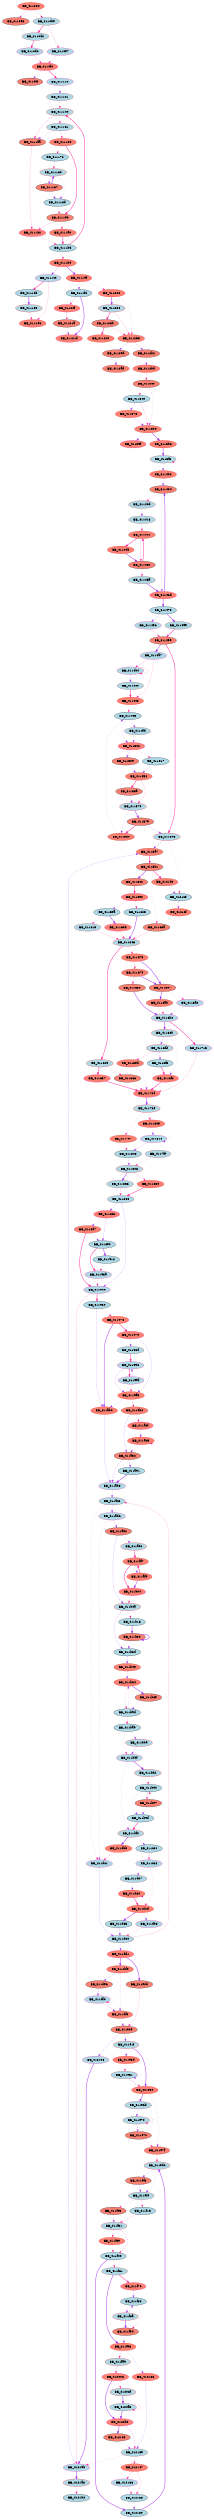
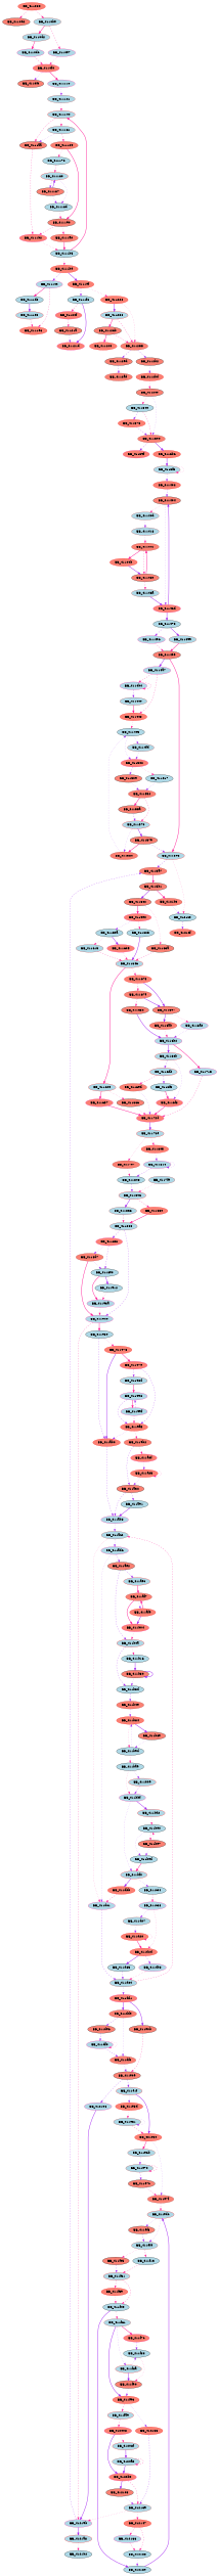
  digraph {
    node [color=black fillcolor=salmon style=filled]
    edge [color=purple style=dotted]
    BB_411080 [color=red]
    BB_411092
    BB_4110be [color=brown fillcolor=lightblue]
    BB_4110d2 [color=brown fillcolor=lightblue]
    BB_4110e7 [color=deeppink fillcolor=lightblue]
    BB_4110dc [color=deeppink fillcolor=lightblue]
    BB_4110f0 [color=deeppink]
    BB_4110fc
    BB_411110 [color=deeppink fillcolor=lightblue]
    BB_411121 [color=brown fillcolor=lightblue]
    BB_411144 [color=red fillcolor=lightblue]
    BB_411161 [color=brown fillcolor=lightblue]
    BB_4111aa
    BB_411169 [color=brown]
    BB_4111b2 [color=deeppink]
    BB_411172 [fillcolor=lightblue]
    BB_411190
    BB_4111b5 [fillcolor=lightblue]
    BB_411180 [color=red fillcolor=lightblue]
    BB_4111a0 [color=brown]
    BB_411187
    BB_41118d [fillcolor=lightblue]
    BB_4111be [color=red]
    BB_4111cc [color=deeppink fillcolor=lightblue]
    BB_4111ef [color=red]
    BB_4111d8 [fillcolor=lightblue]
    BB_4111e6 [color=red]
    BB_4111f6 [fillcolor=lightblue]
    BB_411226 [color=red]
    BB_4111e3 [color=red fillcolor=lightblue]
    BB_41120f [color=deeppink]
    BB_41121d [color=deeppink]
    BB_411236 [color=red fillcolor=lightblue]
    BB_411255 [color=brown]
    BB_41121a
    BB_41123b
    BB_41129d
    BB_4112b2
    BB_411240 [color=red]
    BB_4112ad [color=brown]
    BB_4112bd [color=red]
    BB_4112c0
    BB_411340 [fillcolor=lightblue]
    BB_411390 [color=brown]
    BB_411376 [color=red]
    BB_41139f [color=deeppink]
    BB_4113b6 [color=red]
    BB_4113f3 [color=brown fillcolor=lightblue]
    BB_411402 [color=red]
    BB_411404
    BB_41140d [color=brown fillcolor=lightblue]
    BB_41146d [color=deeppink]
    BB_411418 [color=brown fillcolor=lightblue]
    BB_411473 [fillcolor=lightblue]
    BB_411441 [color=brown]
    BB_411496 [color=deeppink fillcolor=lightblue]
    BB_411499 [color=brown fillcolor=lightblue]
    BB_41144b [color=red]
    BB_41145e
    BB_41146a [color=brown fillcolor=lightblue]
    BB_41149e
    BB_4114a7 [color=deeppink fillcolor=lightblue]
    BB_411596 [color=red fillcolor=lightblue]
    BB_4114b4 [color=deeppink fillcolor=lightblue]
    BB_4114c3 [color=red]
    BB_4115a7 [color=brown]
    BB_4121c5 [fillcolor=lightblue]
    BB_4114c0 [color=brown fillcolor=lightblue]
    BB_4114e3 [fillcolor=lightblue]
    BB_4115b1
    BB_4121cf [color=red]
    BB_4114fd [color=brown fillcolor=lightblue]
    BB_411502 [color=deeppink]
    BB_411509
    BB_411517 [fillcolor=lightblue]
    BB_411552 [color=brown]
    BB_41155a
    BB_411570 [color=red fillcolor=lightblue]
    BB_411579
    BB_411584 [color=brown]
    BB_4115c2
    BB_4121bc [color=brown]
    BB_4115e0 [color=deeppink]
    BB_41163a
    BB_4115ea [fillcolor=lightblue]
    BB_411625 [fillcolor=lightblue]
    BB_411646 [color=red fillcolor=lightblue]
    BB_411605 [color=deeppink]
    BB_411615 [color=brown fillcolor=lightblue]
    BB_41164e [color=red fillcolor=lightblue]
    BB_411675 [color=red]
    BB_411657 [color=deeppink]
    BB_411666
    BB_411679 [color=brown]
    BB_411697
    BB_41172d [color=deeppink]
    BB_411682
    BB_4116a2 [color=deeppink fillcolor=lightblue]
    BB_4116ab [color=brown]
    BB_41176e [color=red fillcolor=lightblue]
    BB_4117e7 [color=brown]
    BB_411805 [color=red]
    BB_4116b2 [color=deeppink fillcolor=lightblue]
    BB_4116cb [color=red fillcolor=lightblue]
    BB_411715 [color=deeppink fillcolor=lightblue]
    BB_4116db [color=red fillcolor=lightblue]
    BB_4116f8 [color=deeppink]
    BB_4116ed [color=brown]
    BB_4116f5 [fillcolor=lightblue]
    BB_411843 [fillcolor=lightblue]
    BB_411814 [color=deeppink fillcolor=lightblue]
    BB_4117fe [color=brown fillcolor=lightblue]
    BB_411846 [color=red fillcolor=lightblue]
    BB_411856 [color=brown fillcolor=lightblue]
    BB_411880 [color=red]
    BB_411883 [color=brown fillcolor=lightblue]
    BB_4118cc [color=deeppink]
    BB_411940 [color=deeppink fillcolor=lightblue]
    BB_4118d7 [color=brown]
    BB_4118e0 [fillcolor=lightblue]
    BB_41195e [fillcolor=lightblue]
    BB_41219b [color=deeppink fillcolor=lightblue]
    BB_411912 [fillcolor=lightblue]
    BB_41193a [color=deeppink fillcolor=lightblue]
    BB_411976 [color=red]
    BB_411ab0 [color=red]
    BB_4121a8 [color=red fillcolor=lightblue]
    BB_41197e [color=deeppink]
    BB_411ab3 [color=deeppink fillcolor=lightblue]
    BB_4121b2 [fillcolor=lightblue]
    BB_41198d [color=brown fillcolor=lightblue]
    BB_4119a5 [color=red]
    BB_411ac2 [color=brown fillcolor=lightblue]
    BB_411998 [color=deeppink fillcolor=lightblue]
    BB_4119b2 [color=brown]
    BB_41199f [color=deeppink fillcolor=lightblue]
    BB_411a0f [color=deeppink]
    BB_411a32
    BB_411a25 [color=red]
    BB_411a91 [fillcolor=lightblue]
    BB_411ad6 [color=deeppink fillcolor=lightblue]
    BB_411dc1 [color=deeppink fillcolor=lightblue]
    BB_411ae2
    BB_411dc4 [color=brown fillcolor=lightblue]
    BB_411aec [color=red fillcolor=lightblue]
    BB_411b0a [color=red fillcolor=lightblue]
    BB_411dd1 [color=deeppink]
    BB_411af7 [color=brown]
    BB_411b16 [fillcolor=lightblue]
    BB_411b3d [fillcolor=lightblue]
    BB_411afe [color=red]
    BB_411b04 [color=deeppink]
    BB_411b30
    BB_411b4e [color=brown]
    BB_411b84 [color=red]
    BB_411b8e
    BB_411b9d [fillcolor=lightblue]
    BB_411ba9 [fillcolor=lightblue]
    BB_411bb9 [color=red fillcolor=lightblue]
    BB_411bbf [color=deeppink fillcolor=lightblue]
    BB_411bd2 [color=red fillcolor=lightblue]
    BB_411bf0 [color=red fillcolor=lightblue]
    BB_411be0 [fillcolor=lightblue]
    BB_411c04 [fillcolor=lightblue]
    BB_411dbb [color=red]
    BB_411be7
    BB_411bed [fillcolor=lightblue]
    BB_411c68 [color=deeppink fillcolor=lightblue]
    BB_411d07 [color=brown fillcolor=lightblue]
    BB_411d2d [color=red]
    BB_411d20 [color=red]
    BB_411d85 [fillcolor=lightblue]
    BB_411db3 [color=deeppink fillcolor=lightblue]
    BB_411dd9 [color=brown]
    BB_411e0b
    BB_411de6
    BB_411dfc [color=brown]
    BB_411e0e
    BB_411df0 [color=deeppink fillcolor=lightblue]
    BB_411e1f [color=red fillcolor=lightblue]
    BB_412198 [color=deeppink fillcolor=lightblue]
    BB_411e3d [color=red]
    n183 [color=red label=BB_421e5e]
    BB_411e51 [color=brown fillcolor=lightblue]
    BB_411e6b [color=brown fillcolor=lightblue]
    BB_411e7f [color=brown]
    BB_411e70 [color=brown fillcolor=lightblue]
    BB_411edc [color=red fillcolor=lightblue]
    BB_411e7c
    BB_411ef8
    BB_411efd [color=brown fillcolor=lightblue]
    BB_411f05
    BB_411f13 [fillcolor=lightblue]
    BB_411f31 [color=red fillcolor=lightblue]
    BB_411f39 [color=red]
    BB_411f4e [fillcolor=lightblue]
    BB_411f61 [color=brown fillcolor=lightblue]
    BB_412189 [fillcolor=lightblue]
    BB_411f7c [color=deeppink]
    BB_411f93 [color=red]
    BB_411f83 [fillcolor=lightblue]
    BB_411fa9 [color=red fillcolor=lightblue]
    BB_412136 [color=red]
    BB_411f8a [color=red fillcolor=lightblue]
    BB_411f90
    BB_412008 [color=deeppink]
    BB_412139 [color=brown fillcolor=lightblue]
    BB_41208f [color=red fillcolor=lightblue]
    BB_4120b0 [color=deeppink]
    BB_412147 [color=red]
    BB_4120a3 [color=brown fillcolor=lightblue]
    BB_412108
    BB_412166 [color=deeppink fillcolor=lightblue]
    BB_412186 [fillcolor=lightblue]
    BB_411080 -> BB_411092 [color=deeppink style=dashed]
    BB_411080 -> BB_4110be [color=deeppink style=dashed]
    BB_4110be -> BB_4110d2 [color=deeppink style=bold]
    BB_4110be -> BB_4110e7 [color=deeppink style=dashed]
    BB_4110d2 -> BB_4110dc [color=deeppink style=bold]
    BB_4110e7 -> BB_4110f0 [color=deeppink]
    BB_4110dc -> BB_4110f0 [color=deeppink style=dashed]
    BB_4110f0 -> BB_4110fc
    BB_4110f0 -> BB_411110 [color=deeppink style=bold]
    BB_411110 -> BB_411121
    BB_411121 -> BB_411144 [color=deeppink]
    BB_411144 -> BB_411161 [color=deeppink]
    BB_411144 -> BB_4111aa [color=deeppink style=dashed]
    BB_411161 -> BB_4111aa
    BB_411161 -> BB_411169 [color=deeppink style=dashed]
    BB_4111aa -> BB_4111b2 [color=deeppink style=dashed]
    BB_411169 -> BB_411172 [color=deeppink]
    BB_411169 -> BB_411190 [color=deeppink style=bold]
    BB_4111b2 -> BB_4111b5 [color=deeppink]
    BB_411172 -> BB_411180 [color=deeppink style=dashed]
    BB_411190 -> BB_4111b2 [color=deeppink style=dashed]
    BB_411190 -> BB_4111a0 [color=deeppink]
    BB_4111b5 -> BB_411144 [color=deeppink style=bold]
    BB_4111b5 -> BB_4111be [color=deeppink]
    BB_411180 -> BB_411187 [style=dashed]
    BB_411180 -> BB_41118d
    BB_4111a0 -> BB_4111b5 [color=deeppink style=bold]
    BB_411187 -> BB_411180 [style=bold]
    BB_411187 -> BB_41118d
    BB_41118d -> BB_411190 [color=deeppink]
    BB_4111be -> BB_4111cc [style=dashed]
    BB_4111be -> BB_4111ef [style=bold]
    BB_4111cc -> BB_4111d8 [color=deeppink style=bold]
    BB_4111cc -> BB_4111e6 [color=deeppink style=dashed]
    BB_4111ef -> BB_4111f6 [style=dashed]
    BB_4111ef -> BB_411226 [color=deeppink]
    BB_4111d8 -> BB_4111e3 [style=bold]
    BB_4111f6 -> BB_41120f [color=deeppink style=dashed]
    BB_4111f6 -> BB_41121d [style=bold]
    BB_411226 -> BB_411236 [style=bold]
    BB_411226 -> BB_411255 [color=deeppink]
    BB_4111e3 -> BB_4111e6 [color=deeppink style=dashed]
    BB_41120f -> BB_41121a [color=deeppink style=dashed]
    BB_411236 -> BB_411255 [color=deeppink style=dashed]
    BB_411236 -> BB_41123b [color=deeppink style=bold]
    BB_411255 -> BB_41129d [style=dashed]
    BB_411255 -> BB_4112b2 [style=dashed]
    BB_41121a -> BB_41121d
    BB_41123b -> BB_411255 [color=deeppink style=dashed]
    BB_41123b -> BB_411240 [color=deeppink style=bold]
    BB_41129d -> BB_4112ad [style=dashed]
    BB_4112b2 -> BB_4112bd
    BB_4112bd -> BB_4112c0 [color=deeppink]
    BB_4112c0 -> BB_411340 [color=deeppink]
    BB_4112c0 -> BB_411390
    BB_411340 -> BB_411390 [color=deeppink style=dashed]
    BB_411340 -> BB_411376 [style=dashed]
    BB_411390 -> BB_41139f [style=dashed]
    BB_411390 -> BB_4113b6 [style=bold]
    BB_411376 -> BB_411390 [style=dashed]
    BB_4113b6 -> BB_4113f3 [style=bold]
    BB_4113f3 -> BB_4113f3 [color=deeppink]
    BB_4113f3 -> BB_411402
    BB_411402 -> BB_411404 [style=dashed]
    BB_411404 -> BB_41140d [color=deeppink]
    BB_411404 -> BB_41146d
    BB_41140d -> BB_411418
    BB_41146d -> BB_411404 [style=bold]
    BB_41146d -> BB_411473 [style=bold]
    BB_411418 -> BB_411441 [color=deeppink]
    BB_411473 -> BB_411496 [style=dashed]
    BB_411473 -> BB_411499 [style=bold]
    BB_411441 -> BB_41144b [color=deeppink style=bold]
    BB_411441 -> BB_41145e [color=deeppink style=dashed]
    BB_411496 -> BB_41149e [color=deeppink style=dashed]
    BB_411499 -> BB_41149e [color=deeppink style=bold]
    BB_41144b -> BB_41145e [style=bold]
    BB_41145e -> BB_411441 [color=deeppink style=bold]
    BB_41145e -> BB_41146a [color=deeppink style=dashed]
    BB_41146a -> BB_41146d [style=bold]
    BB_41149e -> BB_4114a7 [style=bold]
    BB_41149e -> BB_411596 [color=deeppink style=bold]
    BB_4114a7 -> BB_4114b4 [color=deeppink style=dashed]
    BB_4114a7 -> BB_4114c3 [color=deeppink style=dashed]
    BB_411596 -> BB_4115a7 [style=dashed]
    BB_411596 -> BB_4121c5 [color=deeppink]
    BB_4114b4 -> BB_4114b4 [color=deeppink style=dashed]
    BB_4114b4 -> BB_4114c0 [style=dashed]
    BB_4114c3 -> BB_4114e3 [color=deeppink]
    BB_4115a7 -> BB_4115b1 [color=deeppink style=bold]
    BB_4121c5 -> BB_4121cf [style=dashed]
    BB_4114c0 -> BB_4114c3 [color=deeppink style=bold]
    BB_4114e3 -> BB_4114fd
    BB_4114e3 -> BB_411502
    BB_4115b1 -> BB_4115c2 [style=bold]
    BB_4115b1 -> BB_4121bc [color=deeppink style=bold]
    BB_4114fd -> BB_411502
    BB_411502 -> BB_411509 [style=dashed]
    BB_411502 -> BB_411517 [color=deeppink]
    BB_411509 -> BB_411552
    BB_411517 -> BB_411552
    BB_411552 -> BB_41155a [color=deeppink style=bold]
    BB_411552 -> BB_411570 [color=deeppink style=dashed]
    BB_41155a -> BB_411570 [style=dashed]
    BB_411570 -> BB_411579 [style=bold]
    BB_411570 -> BB_411584
    BB_411579 -> BB_411596 [style=dashed]
    BB_411579 -> BB_411584 [color=deeppink style=bold]
    BB_411584 -> BB_4114e3
    BB_4115c2 -> BB_4115e0 [color=deeppink style=bold]
    BB_4115c2 -> BB_41163a [color=deeppink]
    BB_4121bc -> BB_4121c5
    BB_4115e0 -> BB_4115ea
    BB_4115e0 -> BB_411625 [color=deeppink]
    BB_41163a -> BB_411646 [color=deeppink style=dashed]
    BB_4115ea -> BB_411605 [style=bold]
    BB_4115ea -> BB_411615 [color=deeppink]
    BB_411625 -> BB_411646 [style=bold]
    BB_411646 -> BB_41164e [color=deeppink style=bold]
    BB_411646 -> BB_411675 [color=deeppink]
    BB_411605 -> BB_411646 [color=deeppink]
    BB_411615 -> BB_411646 [color=deeppink style=dashed]
    BB_41164e -> BB_411657 [color=deeppink style=bold]
    BB_41164e -> BB_411666 [color=deeppink]
    BB_411675 -> BB_411679 [color=deeppink style=dashed]
    BB_411675 -> BB_411697 [style=bold]
    BB_411657 -> BB_41172d [color=deeppink style=bold]
    BB_411666 -> BB_41172d [color=deeppink]
    BB_411679 -> BB_411697 [style=bold]
    BB_411679 -> BB_411682 [color=deeppink style=dashed]
    BB_411697 -> BB_4116a2 [color=deeppink]
    BB_411697 -> BB_4116ab [style=bold]
    BB_41172d -> BB_41176e [style=bold]
    BB_411682 -> BB_4116b2 [style=bold]
    BB_4116a2 -> BB_4116b2
    BB_4116ab -> BB_4116b2 [color=deeppink]
    BB_41176e -> BB_4117e7 [color=deeppink]
    BB_41176e -> BB_411805 [color=deeppink]
    BB_4117e7 -> BB_411843 [color=deeppink]
    BB_411805 -> BB_411814
    BB_4116b2 -> BB_4116cb [style=bold]
    BB_4116b2 -> BB_411715 [color=deeppink style=bold]
    BB_4116cb -> BB_4116db [style=dashed]
    BB_4116cb -> BB_4116f8
    BB_411715 -> BB_41172d [color=deeppink style=dashed]
    BB_4116db -> BB_4116ed [color=deeppink style=dashed]
    BB_4116db -> BB_4116f5 [style=dashed]
    BB_4116f8 -> BB_41172d [color=deeppink style=bold]
    BB_4116ed -> BB_41172d
    BB_4116f5 -> BB_4116f8 [color=deeppink style=bold]
    BB_411843 -> BB_411846 [style=dashed]
    BB_411814 -> BB_411843 [style=dashed]
    BB_411814 -> BB_411814
    BB_4117fe -> BB_411846 [color=deeppink]
    BB_411846 -> BB_411856 [style=bold]
    BB_411846 -> BB_411880 [color=deeppink style=dashed]
    BB_411856 -> BB_411883 [color=deeppink style=dashed]
    BB_411880 -> BB_411883 [color=deeppink style=bold]
    BB_411883 -> BB_4118cc [style=dashed]
    BB_411883 -> BB_411940 [style=dashed]
    BB_4118cc -> BB_4118d7
    BB_4118cc -> BB_4118e0 [style=dashed]
    BB_411940 -> BB_41195e [color=deeppink style=bold]
    BB_411940 -> BB_41219b [color=deeppink style=dashed]
    BB_4118d7 -> BB_411940 [color=deeppink style=bold]
    BB_4118d7 -> BB_4118e0
    BB_4118e0 -> BB_411912 [style=bold]
    BB_4118e0 -> BB_41193a [color=deeppink style=bold]
    BB_41195e -> BB_411976 [color=deeppink]
    BB_41195e -> BB_411ab0 [style=dashed]
    BB_41219b -> BB_4115a7 [style=dashed]
    BB_41219b -> BB_4121a8 [style=bold]
    BB_411912 -> BB_41193a [color=deeppink]
    BB_41193a -> BB_411940 [color=deeppink]
    BB_411976 -> BB_411ab0 [style=bold]
    BB_411976 -> BB_41197e [color=deeppink style=bold]
    BB_411ab0 -> BB_411ab3 [style=dashed]
    BB_4121a8 -> BB_4121b2 [color=deeppink]
    BB_41197e -> BB_41198d [style=dashed]
    BB_41197e -> BB_4119a5 [style=dashed]
    BB_411ab3 -> BB_411ac2
    BB_41198d -> BB_411998 [color=deeppink style=bold]
    BB_4119a5 -> BB_411ab0
    BB_4119a5 -> BB_4119b2 [color=deeppink]
    BB_411ac2 -> BB_411ad6
    BB_411ac2 -> BB_411dc1 [color=deeppink]
    BB_411998 -> BB_4119a5 [style=dashed]
    BB_411998 -> BB_41199f [color=deeppink style=bold]
    BB_4119b2 -> BB_411a0f [color=deeppink]
    BB_4119b2 -> BB_411a32 [style=dashed]
    BB_41199f -> BB_4119a5 [color=deeppink style=dashed]
    BB_41199f -> BB_411998 [style=dashed]
    BB_411a0f -> BB_411a25
    BB_411a32 -> BB_411ab3 [style=dashed]
    BB_411a32 -> BB_411a91 [style=dashed]
    BB_411a25 -> BB_411a32
    BB_411a25 -> BB_411a25 [color=deeppink]
    BB_411a91 -> BB_411ab3 [style=bold]
    BB_411ad6 -> BB_411dc1
    BB_411ad6 -> BB_411ae2 [style=dashed]
    BB_411dc1 -> BB_411dc4 [style=dashed]
    BB_411ae2 -> BB_411aec [style=dashed]
    BB_411ae2 -> BB_411b0a [style=dashed]
    BB_411dc4 -> BB_411ac2 [color=deeppink style=dashed]
    BB_411dc4 -> BB_411dd1
    BB_411aec -> BB_411af7 [color=deeppink style=bold]
    BB_411b0a -> BB_411b16 [color=deeppink]
    BB_411b0a -> BB_411b3d [style=dashed]
    BB_411dd1 -> BB_411dd9 [style=bold]
    BB_411dd1 -> BB_411e0b [style=bold]
    BB_411af7 -> BB_411afe
    BB_411af7 -> BB_411b04 [color=deeppink style=bold]
    BB_411b16 -> BB_411b30 [style=bold]
    BB_411b3d -> BB_411b4e [style=dashed]
    BB_411afe -> BB_411af7 [color=deeppink style=bold]
    BB_411afe -> BB_411b04 [style=bold]
    BB_411b04 -> BB_411b0a [color=deeppink]
    BB_411b30 -> BB_411b3d
    BB_411b30 -> BB_411b30 [style=bold]
    BB_411b4e -> BB_411b84
    BB_411b84 -> BB_411b8e [style=bold]
    BB_411b84 -> BB_411b9d [color=deeppink]
    BB_411b8e -> BB_411b9d
    BB_411b9d -> BB_411b84
    BB_411b9d -> BB_411ba9 [color=deeppink]
    BB_411ba9 -> BB_411bb9
    BB_411ba9 -> BB_411bbf [color=deeppink]
    BB_411bb9 -> BB_411bbf [style=dashed]
    BB_411bbf -> BB_411bd2 [style=bold]
    BB_411bbf -> BB_411bf0
    BB_411bd2 -> BB_411be0 [color=deeppink]
    BB_411bf0 -> BB_411c04
    BB_411bf0 -> BB_411dbb [style=bold]
    BB_411be0 -> BB_411be7 [color=deeppink style=dashed]
    BB_411be0 -> BB_411bed
    BB_411c04 -> BB_411c68 [color=deeppink style=dashed]
    BB_411dbb -> BB_411dc1 [color=deeppink style=dashed]
    BB_411be7 -> BB_411be0 [color=deeppink]
    BB_411be7 -> BB_411bed
    BB_411bed -> BB_411bf0 [color=deeppink style=bold]
    BB_411c68 -> BB_411d07
    BB_411c68 -> BB_411d2d [color=deeppink]
    BB_411d07 -> BB_411d20
    BB_411d2d -> BB_411d85 [style=bold]
    BB_411d2d -> BB_411db3 [style=dashed]
    BB_411d20 -> BB_411d2d [color=deeppink style=bold]
    BB_411d20 -> BB_411d20 [color=deeppink]
    BB_411d85 -> BB_411dc4 [style=dashed]
    BB_411db3 -> BB_411dc4 [color=deeppink]
    BB_411dd9 -> BB_411de6 [style=dashed]
    BB_411dd9 -> BB_411dfc
    BB_411e0b -> BB_411e0e [color=deeppink style=dashed]
    BB_411de6 -> BB_411df0 [style=dashed]
    BB_411dfc -> BB_411e0e
    BB_411e0e -> BB_411e1f [style=dashed]
    BB_411e0e -> BB_412198 [style=dashed]
    BB_411df0 -> BB_411dfc [style=dashed]
    BB_411df0 -> BB_411df0 [color=deeppink]
    BB_411e1f -> BB_411e3d
    BB_411e1f -> n183 [style=bold]
    BB_412198 -> BB_41219b [style=bold]
    BB_411e3d -> BB_411e51 [color=deeppink]
-   n183 -> BB_411e6b [style=bold]
+   n183 -> BB_411e6b [color=deeppink style=bold]
    n183 -> BB_411e7f
    BB_411e51 -> n183 [color=deeppink style=dashed]
    BB_411e51 -> BB_411e51
    BB_411e6b -> BB_411e70
    BB_411e7f -> BB_411edc [color=deeppink style=dashed]
    BB_411e70 -> BB_411e70 [color=deeppink style=dashed]
    BB_411e70 -> BB_411e7c [style=dashed]
    BB_411edc -> BB_411ef8
    BB_411edc -> BB_411efd
    BB_411e7c -> BB_411e7f [color=deeppink style=dashed]
    BB_411ef8 -> BB_411efd [style=dashed]
    BB_411efd -> BB_411f05 [color=deeppink]
    BB_411efd -> BB_411f13 [color=deeppink style=dashed]
    BB_411f05 -> BB_411f31 [style=dashed]
    BB_411f13 -> BB_411f31 [color=deeppink style=dashed]
    BB_411f31 -> BB_411f39 [color=deeppink style=dashed]
    BB_411f31 -> BB_411f4e [color=deeppink style=dashed]
    BB_411f39 -> BB_411f4e [color=deeppink]
    BB_411f4e -> BB_411f61 [color=deeppink]
    BB_411f4e -> BB_412189 [style=bold]
    BB_411f61 -> BB_411f7c [color=deeppink style=bold]
    BB_411f61 -> BB_411f93 [style=bold]
    BB_412189 -> BB_411edc [style=bold]
    BB_411f7c -> BB_411f83 [style=dashed]
    BB_411f93 -> BB_411fa9 [color=deeppink style=dashed]
    BB_411f93 -> BB_412136
-   BB_411f83 -> BB_411f8a
+   BB_411f61 -> BB_411f8a
    BB_411f83 -> BB_411f90 [color=deeppink]
    BB_411fa9 -> BB_412008 [color=deeppink style=dashed]
    BB_412136 -> BB_412139 [style=dashed]
    BB_411f8a -> BB_411f83
    BB_411f8a -> BB_411f90 [style=bold]
    BB_411f90 -> BB_411f93
    BB_412008 -> BB_41208f [color=deeppink]
    BB_412008 -> BB_4120b0 [style=bold]
    BB_412139 -> BB_41219b [color=deeppink]
    BB_412139 -> BB_412147 [color=deeppink]
    BB_41208f -> BB_4120a3 [style=bold]
    BB_4120b0 -> BB_412139 [color=deeppink style=dashed]
    BB_4120b0 -> BB_412108 [style=bold]
    BB_412147 -> BB_412166 [color=deeppink style=dashed]
    BB_412147 -> BB_412186 [color=deeppink style=dashed]
    BB_4120a3 -> BB_4120b0 [style=bold]
    BB_4120a3 -> BB_4120a3 [color=deeppink style=dashed]
    BB_412108 -> BB_412139
    BB_412166 -> BB_412186 [color=deeppink style=dashed]
    BB_412186 -> BB_412189
  }
